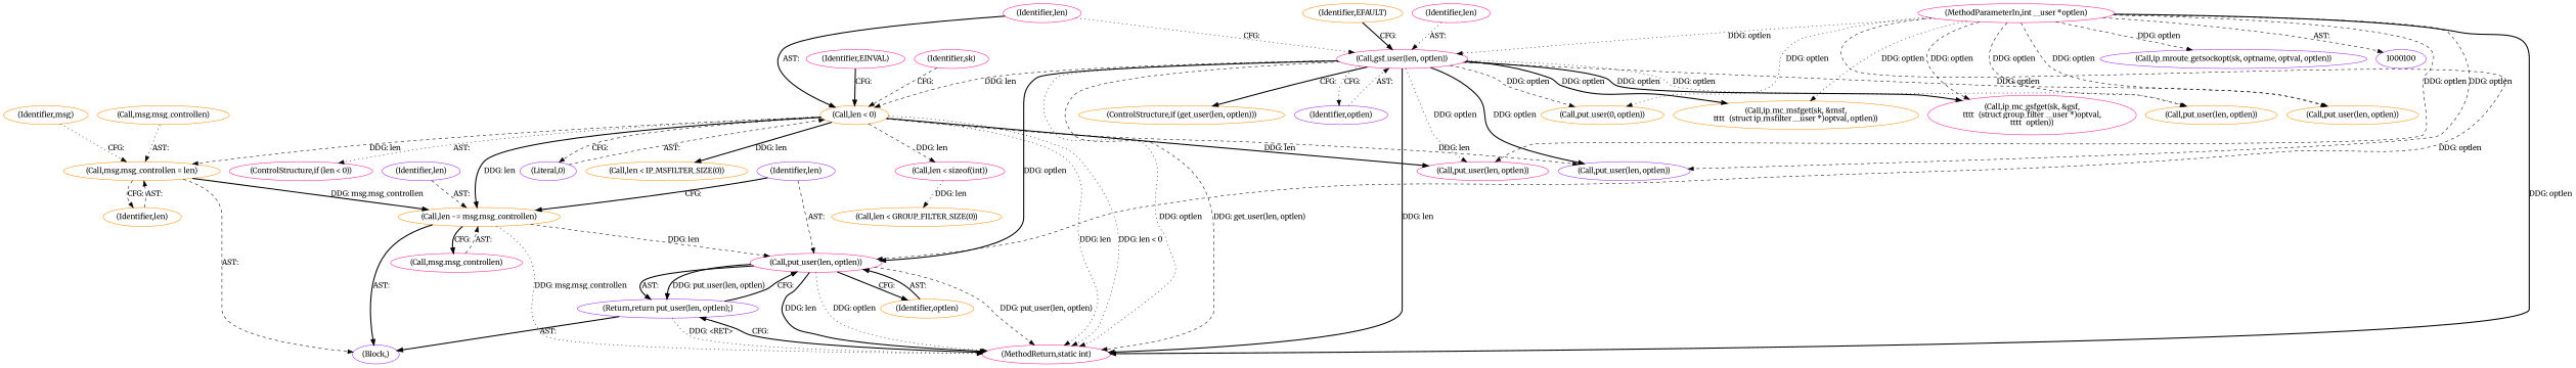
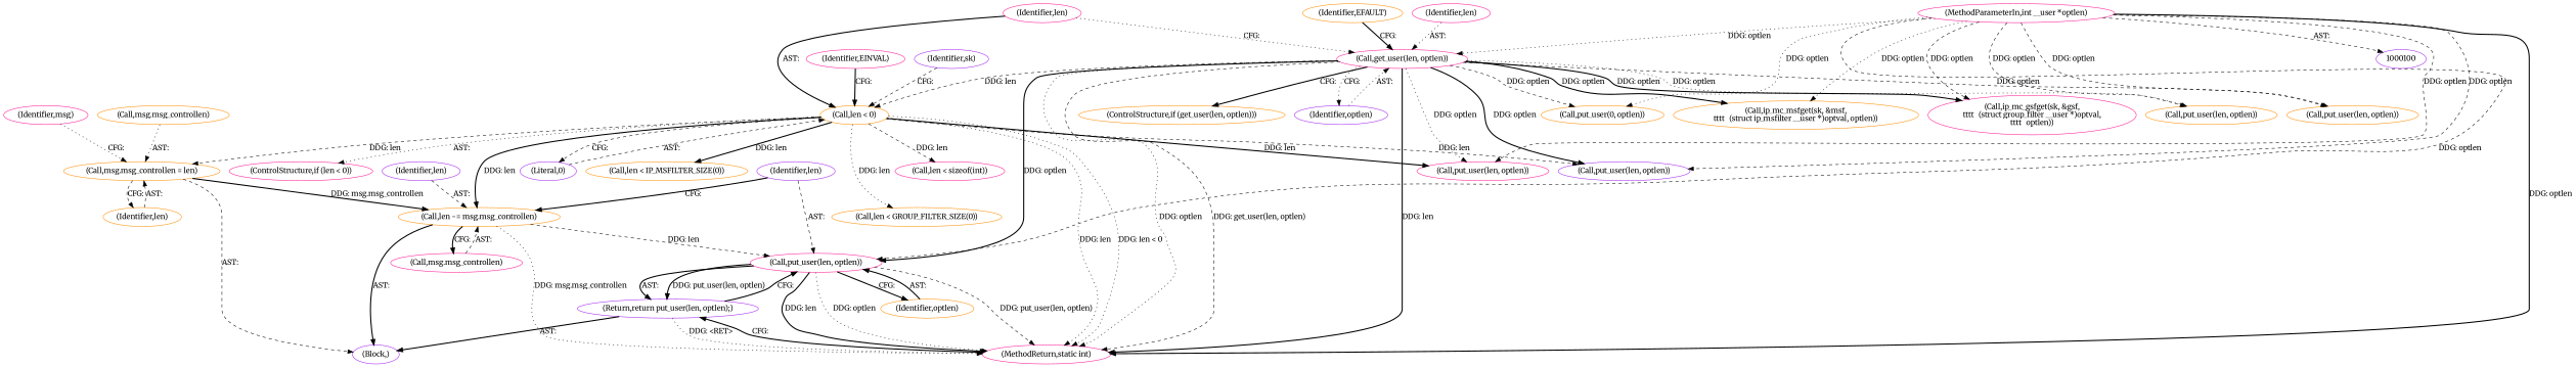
  digraph {
    fontname=Merriweather
    node [color=darkorange fontname=Merriweather]
    edge [fontname=Merriweather style=dashed]
    n1 [color=deeppink label="(Call,put_user(len, optlen))"]
    n2 [color=purple label="(Return,return put_user(len, optlen);)"]
    n3 [color=deeppink label="(MethodReturn,static int)"]
    n4 [label="(Identifier,optlen)"]
    n5 [color=purple label="(Block,)"]
    n6 [label="(Call,len -= msg.msg_controllen)"]
    n7 [color=deeppink label="(Call,msg.msg_controllen)"]
    n8 [label="(Call,msg.msg_controllen = len)"]
    n9 [label="(Identifier,len)"]
    n10 [label="(Call,len < 0)"]
    n11 [color=deeppink label="(Call,len < sizeof(int))"]
    n12 [color=deeppink label="(ControlStructure,if (len < 0))"]
    n13 [color=purple label="(Literal,0)"]
    n14 [label="(Call,len < IP_MSFILTER_SIZE(0))"]
    n15 [label="(Call,len < GROUP_FILTER_SIZE(0))"]
    n16 [color=deeppink label="(Call,put_user(len, optlen))"]
    n17 [color=purple label="(Call,put_user(len, optlen))"]
-   n18 [color=deeppink label="(Call,gsf_user(len, optlen))"]
+   n18 [color=deeppink label="(Call,get_user(len, optlen))"]
    n19 [label="(Call,put_user(len, optlen))"]
    n20 [label="(ControlStructure,if (get_user(len, optlen)))"]
    n21 [label="(Call,put_user(0, optlen))"]
    n22 [label="(Call,ip_mc_msfget(sk, &msf,\n\t\t\t\t   (struct ip_msfilter __user *)optval, optlen))"]
    n23 [color=deeppink label="(Call,ip_mc_gsfget(sk, &gsf,\n\t\t\t\t   (struct group_filter __user *)optval,\n\t\t\t\t   optlen))"]
    n24 [color=purple label="(Identifier,optlen)"]
    n25 [label="(Call,put_user(len, optlen))"]
    n26 [color=deeppink label="(MethodParameterIn,int __user *optlen)"]
-   n27 [color=purple label="(Call,ip_mroute_getsockopt(sk, optname, optval, optlen))"]
    1000100 [color=purple]
    n29 [color=deeppink label="(Identifier,len)"]
    n30 [color=deeppink label="(Identifier,EINVAL)"]
-   n31 [label="(Identifier,msg)"]
+   n31 [color=deeppink label="(Identifier,msg)"]
    n32 [color=purple label="(Identifier,len)"]
    n33 [label="(Identifier,EFAULT)"]
    n34 [color=purple label="(Identifier,len)"]
    n35 [color=deeppink label="(Identifier,len)"]
    n36 [label="(Call,msg.msg_controllen)"]
-   n37 [color=deeppink label="(Identifier,sk)"]
+   n37 [color=purple label="(Identifier,sk)"]
    n1 -> n2 [label="AST: " style=bold]
    n1 -> n2 [label="DDG: put_user(len, optlen)" style=bold]
    n1 -> n3 [label="DDG: len" style=bold]
    n1 -> n3 [label="DDG: optlen" style=dotted]
    n1 -> n3 [label="DDG: put_user(len, optlen)"]
    n1 -> n4 [label="CFG: " style=bold]
    n2 -> n1 [label="CFG: " style=bold]
    n2 -> n3 [label="DDG: <RET>" style=dotted]
    n2 -> n5 [label="AST: " style=bold]
    n3 -> n2 [label="CFG: " style=bold]
    n4 -> n1 [label="AST: " style=bold]
    n6 -> n1 [label="DDG: len"]
    n6 -> n3 [label="DDG: msg.msg_controllen" style=dotted]
    n6 -> n5 [label="AST: " style=bold]
    n6 -> n7 [label="CFG: " style=bold]
    n7 -> n6 [label="AST: "]
    n8 -> n5 [label="AST: "]
    n8 -> n6 [label="DDG: msg.msg_controllen" style=bold]
    n8 -> n9 [label="CFG: "]
    n9 -> n8 [label="AST: "]
    n10 -> n3 [label="DDG: len" style=dotted]
    n10 -> n3 [label="DDG: len < 0" style=dotted]
    n10 -> n6 [label="DDG: len" style=bold]
    n10 -> n8 [label="DDG: len"]
    n10 -> n11 [label="DDG: len"]
    n10 -> n12 [label="AST: " style=dotted]
    n10 -> n13 [label="CFG: "]
    n10 -> n14 [label="DDG: len" style=bold]
-   n11 -> n15 [label="DDG: len" style=dotted]
+   n10 -> n15 [label="DDG: len" style=dotted]
    n10 -> n16 [label="DDG: len" style=bold]
    n10 -> n17 [label="DDG: len"]
    n13 -> n10 [label="AST: "]
    n18 -> n1 [label="DDG: optlen" style=bold]
    n18 -> n3 [label="DDG: len" style=bold]
    n18 -> n3 [label="DDG: optlen" style=dotted]
    n18 -> n3 [label="DDG: get_user(len, optlen)"]
    n18 -> n10 [label="DDG: len"]
    n18 -> n16 [label="DDG: optlen" style=dotted]
    n18 -> n17 [label="DDG: optlen" style=bold]
    n18 -> n19 [label="DDG: optlen"]
    n18 -> n20 [label="CFG: " style=bold]
    n18 -> n21 [label="DDG: optlen"]
    n18 -> n22 [label="DDG: optlen" style=bold]
    n18 -> n23 [label="DDG: optlen" style=bold]
    n18 -> n24 [label="CFG: " style=dotted]
    n18 -> n25 [label="DDG: optlen" style=dotted]
    n24 -> n18 [label="AST: " style=dotted]
    n26 -> n1 [label="DDG: optlen"]
    n26 -> n3 [label="DDG: optlen" style=bold]
    n26 -> n16 [label="DDG: optlen"]
    n26 -> n17 [label="DDG: optlen"]
    n26 -> n18 [label="DDG: optlen" style=dotted]
    n26 -> n19 [label="DDG: optlen"]
    n26 -> n21 [label="DDG: optlen" style=dotted]
    n26 -> n22 [label="DDG: optlen" style=dotted]
    n26 -> n23 [label="DDG: optlen"]
    n26 -> n25 [label="DDG: optlen"]
-   n26 -> n27 [label="DDG: optlen"]
    n26 -> 1000100 [label="AST: "]
    n29 -> n10 [label="AST: " style=bold]
    n29 -> n18 [label="CFG: " style=dotted]
    n30 -> n10 [label="CFG: " style=bold]
    n31 -> n8 [label="CFG: " style=dotted]
    n32 -> n1 [label="AST: "]
    n32 -> n6 [label="CFG: " style=bold]
    n33 -> n18 [label="CFG: " style=bold]
    n34 -> n6 [label="AST: "]
    n35 -> n18 [label="AST: " style=dotted]
    n36 -> n8 [label="AST: " style=dotted]
    n37 -> n10 [label="CFG: "]
  }
